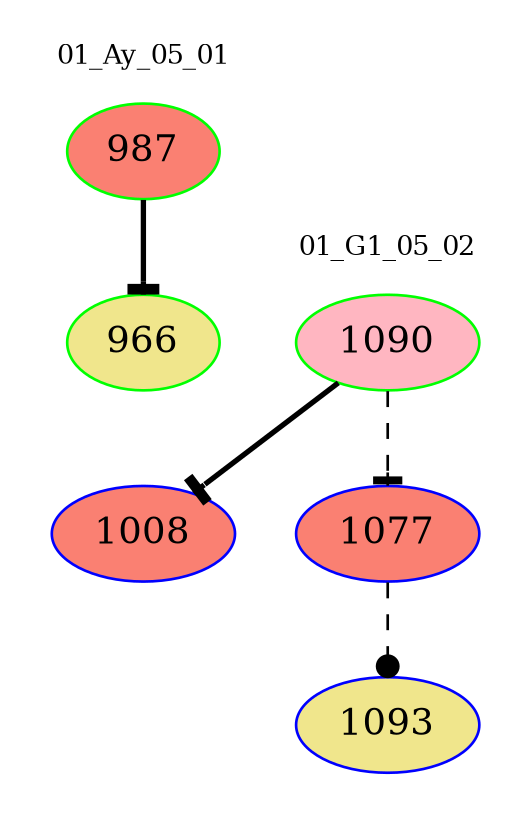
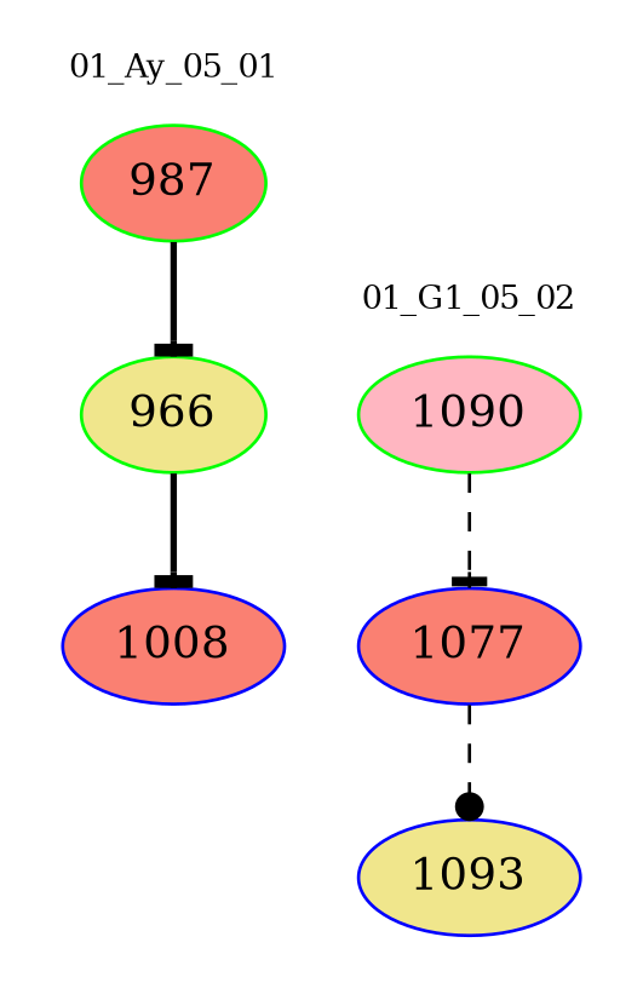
  digraph {
    node [color=green fillcolor=salmon style=filled]
    edge [arrowhead=tee color=black style=bold]
    n1 [label=987]
    n2 [fillcolor=khaki label=966]
    n3 [color=blue label=1008]
    n4 [fillcolor=lightpink label=1090]
    n5 [color=blue label=1077]
    n6 [color=blue fillcolor=khaki label=1093]
    subgraph cluster_1 {
      color=white
      fontsize=10
      label="01_Ay_05_01"
      n1
      n2
      n3
    }
    subgraph cluster_2 {
      color=white
      fontsize=10
      label="01_G1_05_02"
      n4
      n5
      n6
    }
    n1 -> n2
-   n4 -> n3
+   n2 -> n3
    n4 -> n5 [style=dashed]
    n5 -> n6 [arrowhead=dot style=dashed]
  }
